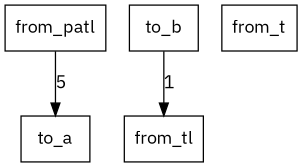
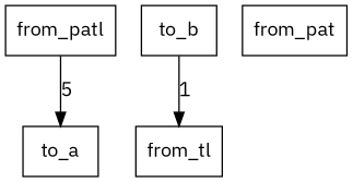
  digraph {
    fontname="IBM Plex Sans"
    rankdir=TB
    node [fillcolor=white fontname="IBM Plex Sans" shape=box style=filled]
    edge [fontname="IBM Plex Sans"]
    n1 [label=<from_patl>]
    n2 [label=<to_a>]
    n3 [label=<from_tl>]
    n4 [label=<to_b>]
-   n6 [label=<from_t>]
+   n5 [label=<from_pat>]
    n1 -> n2 [label=5]
    n4 -> n3 [label=1]
  }
